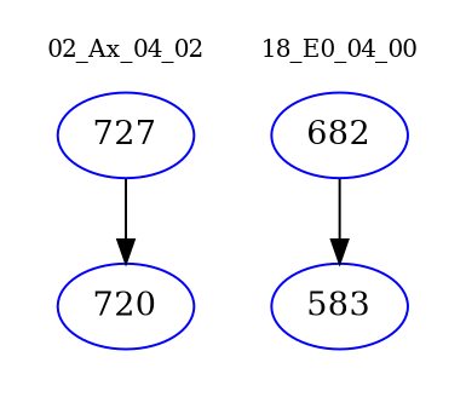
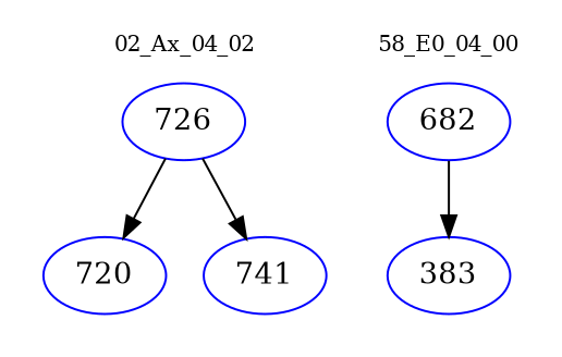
  digraph {
    node [color=blue]
    edge [color=black]
-   n1 [label=727]
+   n1 [label=726]
    n2 [label=720]
+   n3 [label=741]
    n4 [label=682]
-   n5 [label=583]
+   n5 [label=383]
    subgraph cluster_1 {
      color=white
      fontsize=10
      label="02_Ax_04_02"
      n1
      n2
+     n3
    }
    subgraph cluster_2 {
      color=white
      fontsize=10
-     label="18_E0_04_00"
+     label="58_E0_04_00"
      n4
      n5
    }
    n1 -> n2
+   n1 -> n3
    n4 -> n5
  }
